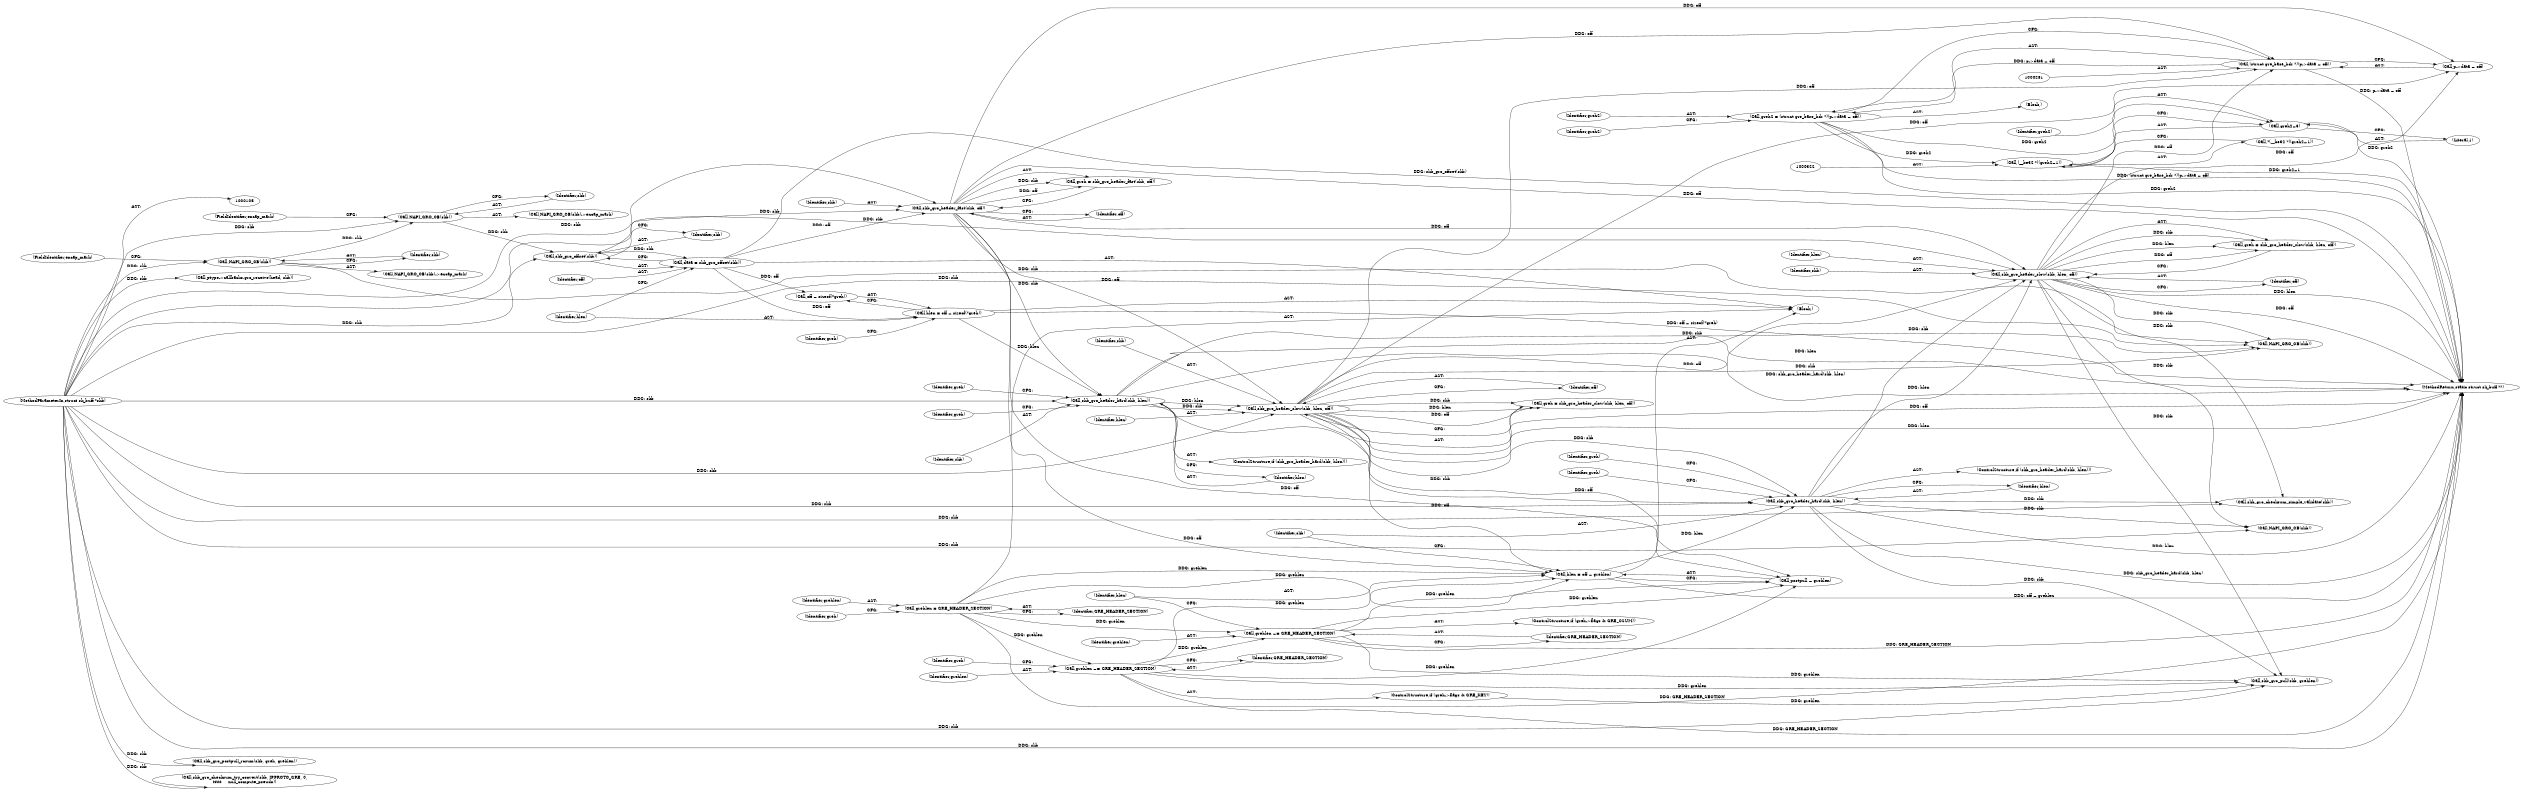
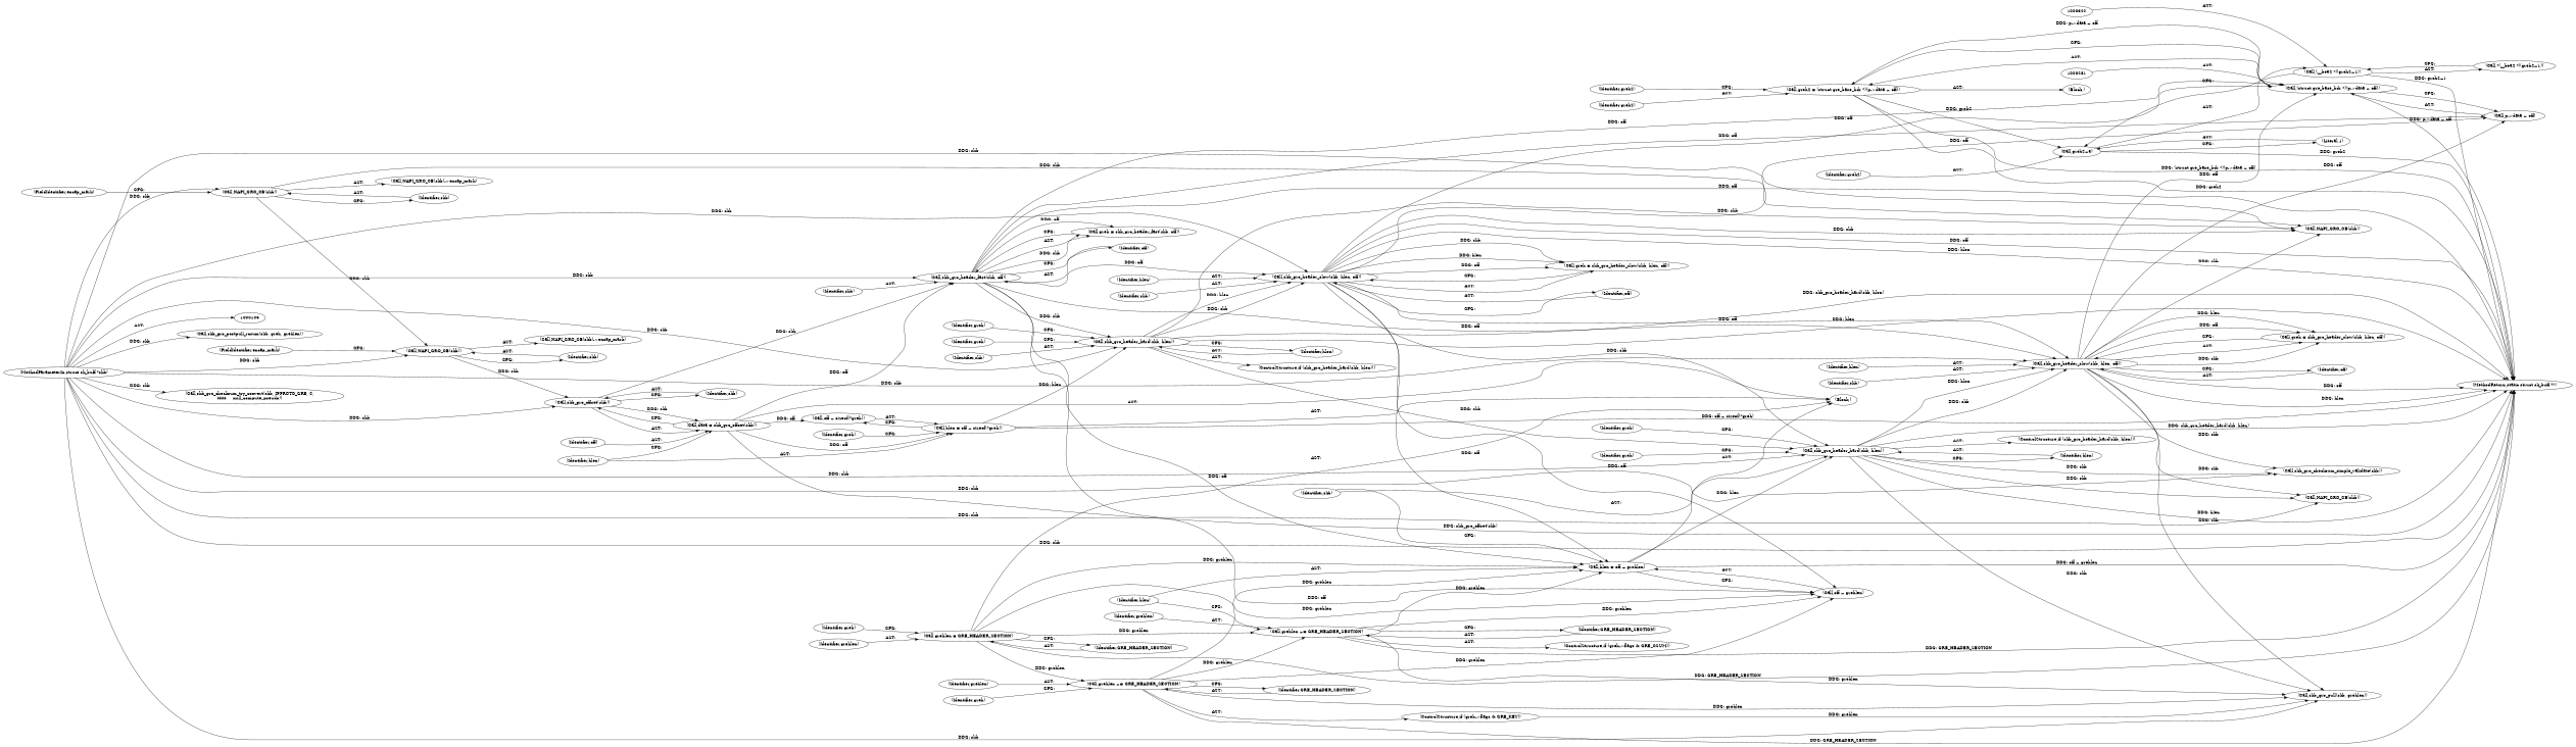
  digraph {
    rankdir=LR
    n1 [label="(Call,greh2 = (struct gre_base_hdr *)(p->data + off))"]
    n2 [label="(Call,(struct gre_base_hdr *)(p->data + off))"]
    n3 [label="(Call,(__be32 *)(greh2+1))"]
    n4 [label="(Call,greh2+3)"]
    n5 [label="(MethodReturn,static struct sk_buff **)"]
    n6 [label="(Block,)"]
    n7 [label="(Call,p->data + off)"]
    n8 [label="(Call,*(__be32 *)(greh2+1))"]
    n9 [label="(Literal,1)"]
    n10 [label="(Call,skb_gro_header_slow(skb, hlen, off))"]
    n11 [label="(Call,greh = skb_gro_header_slow(skb, hlen, off))"]
    n12 [label="(Call,NAPI_GRO_CB(skb))"]
    n13 [label="(Call,skb_gro_checksum_simple_validate(skb))"]
    n14 [label="(Call,skb_gro_pull(skb, grehlen))"]
    n15 [label="(Call,NAPI_GRO_CB(skb))"]
    n16 [label="(Identifier,off)"]
    n17 [label="(Call,skb_gro_header_hard(skb, hlen))"]
    n18 [label="(Identifier,hlen)"]
    n19 [label="(ControlStructure,if (skb_gro_header_hard(skb, hlen)))"]
    n20 [label="(Call,skb_gro_header_slow(skb, hlen, off))"]
    n21 [label="(Call,hlen = off + grehlen)"]
-   n22 [label="(Call,postpull + grehlen)"]
+   n22 [label="(Call,off + grehlen)"]
    n23 [label="(Call,greh = skb_gro_header_slow(skb, hlen, off))"]
    n24 [label="(Identifier,off)"]
    n25 [label="(Block,)"]
    n26 [label="(Call,skb_gro_header_hard(skb, hlen))"]
    n27 [label="(Identifier,hlen)"]
    n28 [label="(ControlStructure,if (skb_gro_header_hard(skb, hlen)))"]
    n29 [label="(Call,skb_gro_header_fast(skb, off))"]
    n30 [label="(Identifier,off)"]
    n31 [label="(Call,greh = skb_gro_header_fast(skb, off))"]
    n32 [label="(Call,skb_gro_offset(skb))"]
    n33 [label="(Call,data = skb_gro_offset(skb))"]
    n34 [label="(Identifier,skb)"]
    n35 [label="(Call,hlen = off + sizeof(*greh))"]
    n36 [label="(Call,off + sizeof(*greh))"]
    n37 [label="(Call,NAPI_GRO_CB(skb))"]
    n38 [label="(Identifier,skb)"]
    n39 [label="(Call,NAPI_GRO_CB(skb)->encap_mark)"]
    n40 [label="(Call,NAPI_GRO_CB(skb))"]
    n41 [label="(Call,NAPI_GRO_CB(skb)->encap_mark)"]
    n42 [label="(Identifier,skb)"]
    n43 [label="(MethodParameterIn,struct sk_buff *skb)"]
    n44 [label="(Call,skb_gro_postpull_rcsum(skb, greh, grehlen))"]
    n45 [label="(Call,skb_gro_checksum_try_convert(skb, IPPROTO_GRE, 0,\n\t\t\t\t\t     null_compute_pseudo))"]
-   n46 [label="(Call,ptype->callbacks.gro_receive(head, skb))"]
    1000105
    n48 [label="(Call,grehlen = GRE_HEADER_SECTION)"]
    n49 [label="(Call,grehlen += GRE_HEADER_SECTION)"]
    n50 [label="(Call,grehlen += GRE_HEADER_SECTION)"]
    n51 [label="(Identifier,GRE_HEADER_SECTION)"]
    n52 [label="(Identifier,GRE_HEADER_SECTION)"]
    n53 [label="(ControlStructure,if (greh->flags & GRE_CSUM))"]
    n54 [label="(ControlStructure,if (greh->flags & GRE_KEY))"]
    n55 [label="(Identifier,GRE_HEADER_SECTION)"]
    n56 [label="(Identifier,grehlen)"]
    n57 [label="(Identifier,hlen)"]
    n58 [label="(Identifier,skb)"]
    n59 [label="(Identifier,hlen)"]
    n60 [label="(Identifier,off)"]
    n61 [label="(Identifier,hlen)"]
    n62 [label="(Identifier,greh2)"]
    n63 [label="(Identifier,grehlen)"]
    n64 [label="(Identifier,hlen)"]
    n65 [label="(Identifier,greh2)"]
    n66 [label="(Identifier,skb)"]
    n67 [label="(Identifier,skb)"]
    n68 [label="(Identifier,greh)"]
    n69 [label="(Identifier,greh)"]
    n70 [label="(Identifier,skb)"]
    n71 [label="(Identifier,greh)"]
    n72 [label="(Identifier,skb)"]
    n73 [label="(Identifier,greh)"]
    n74 [label="(Identifier,greh)"]
    n75 [label="(Identifier,greh)"]
    n76 [label="(Identifier,greh2)"]
    n77 [label="(FieldIdentifier,encap_mark)"]
    n78 [label="(FieldIdentifier,encap_mark)"]
    n79 [label="(Identifier,grehlen)"]
    n80 [label="(Identifier,greh)"]
    1000281
    1000322
    n1 -> n2 [label="CFG: "]
-   n1 -> n3 [label="DDG: greh2"]
    n1 -> n4 [label="DDG: greh2"]
    n1 -> n5 [label="DDG: (struct gre_base_hdr *)(p->data + off)"]
    n1 -> n5 [label="DDG: greh2"]
    n1 -> n6 [label="AST: "]
    n2 -> n1 [label="AST: "]
    n2 -> n1 [label="DDG: p->data + off"]
    n2 -> n5 [label="DDG: p->data + off"]
    n2 -> n7 [label="CFG: "]
    n3 -> n4 [label="CFG: "]
    n3 -> n5 [label="DDG: greh2+1"]
    n3 -> n8 [label="AST: "]
    n4 -> n3 [label="AST: "]
    n4 -> n5 [label="DDG: greh2"]
    n4 -> n9 [label="CFG: "]
    n7 -> n2 [label="AST: "]
    n8 -> n3 [label="CFG: "]
    n9 -> n4 [label="AST: "]
    n10 -> n2 [label="DDG: off"]
    n10 -> n5 [label="DDG: hlen"]
    n10 -> n5 [label="DDG: off"]
    n10 -> n7 [label="DDG: off"]
    n10 -> n11 [label="AST: "]
    n10 -> n11 [label="DDG: skb"]
    n10 -> n11 [label="DDG: hlen"]
    n10 -> n11 [label="DDG: off"]
    n10 -> n12 [label="DDG: skb"]
    n10 -> n13 [label="DDG: skb"]
    n10 -> n14 [label="DDG: skb"]
    n10 -> n15 [label="DDG: skb"]
    n10 -> n16 [label="CFG: "]
    n11 -> n10 [label="CFG: "]
    n16 -> n10 [label="AST: "]
    n17 -> n5 [label="DDG: skb_gro_header_hard(skb, hlen)"]
    n17 -> n5 [label="DDG: hlen"]
    n17 -> n10 [label="DDG: skb"]
    n17 -> n10 [label="DDG: hlen"]
    n17 -> n12 [label="DDG: skb"]
    n17 -> n13 [label="DDG: skb"]
    n17 -> n14 [label="DDG: skb"]
    n17 -> n18 [label="CFG: "]
    n17 -> n19 [label="AST: "]
    n18 -> n17 [label="AST: "]
    n20 -> n2 [label="DDG: off"]
    n20 -> n5 [label="DDG: off"]
    n20 -> n5 [label="DDG: hlen"]
    n20 -> n7 [label="DDG: off"]
    n20 -> n10 [label="DDG: off"]
    n20 -> n15 [label="DDG: skb"]
    n20 -> n17 [label="DDG: skb"]
    n20 -> n21 [label="DDG: off"]
    n20 -> n22 [label="DDG: off"]
    n20 -> n23 [label="AST: "]
    n20 -> n23 [label="DDG: skb"]
    n20 -> n23 [label="DDG: hlen"]
    n20 -> n23 [label="DDG: off"]
    n20 -> n24 [label="CFG: "]
    n21 -> n5 [label="DDG: off + grehlen"]
    n21 -> n17 [label="DDG: hlen"]
    n21 -> n22 [label="CFG: "]
    n21 -> n25 [label="AST: "]
    n22 -> n21 [label="AST: "]
    n23 -> n20 [label="CFG: "]
    n24 -> n20 [label="AST: "]
    n26 -> n5 [label="DDG: hlen"]
    n26 -> n5 [label="DDG: skb_gro_header_hard(skb, hlen)"]
    n26 -> n15 [label="DDG: skb"]
    n26 -> n17 [label="DDG: skb"]
    n26 -> n20 [label="DDG: skb"]
    n26 -> n20 [label="DDG: hlen"]
    n26 -> n27 [label="CFG: "]
    n26 -> n28 [label="AST: "]
    n27 -> n26 [label="AST: "]
    n29 -> n2 [label="DDG: off"]
    n29 -> n5 [label="DDG: off"]
    n29 -> n7 [label="DDG: off"]
    n29 -> n10 [label="DDG: off"]
    n29 -> n20 [label="DDG: off"]
    n29 -> n21 [label="DDG: off"]
    n29 -> n22 [label="DDG: off"]
    n29 -> n26 [label="DDG: skb"]
    n29 -> n30 [label="CFG: "]
    n29 -> n31 [label="AST: "]
    n29 -> n31 [label="DDG: skb"]
    n29 -> n31 [label="DDG: off"]
    n30 -> n29 [label="AST: "]
    n31 -> n29 [label="CFG: "]
    n32 -> n29 [label="DDG: skb"]
    n32 -> n33 [label="AST: "]
    n32 -> n33 [label="DDG: skb"]
    n32 -> n34 [label="CFG: "]
    n33 -> n5 [label="DDG: skb_gro_offset(skb)"]
    n33 -> n25 [label="AST: "]
    n33 -> n29 [label="DDG: off"]
    n33 -> n32 [label="CFG: "]
    n33 -> n35 [label="DDG: off"]
    n33 -> n36 [label="DDG: off"]
    n34 -> n32 [label="AST: "]
    n35 -> n5 [label="DDG: off + sizeof(*greh)"]
    n35 -> n25 [label="AST: "]
    n35 -> n26 [label="DDG: hlen"]
    n35 -> n36 [label="CFG: "]
    n36 -> n35 [label="AST: "]
    n37 -> n32 [label="DDG: skb"]
    n37 -> n38 [label="CFG: "]
    n37 -> n39 [label="AST: "]
    n38 -> n37 [label="AST: "]
    n40 -> n15 [label="DDG: skb"]
    n40 -> n37 [label="DDG: skb"]
    n40 -> n41 [label="AST: "]
    n40 -> n42 [label="CFG: "]
    n42 -> n40 [label="AST: "]
    n43 -> n5 [label="DDG: skb"]
    n43 -> n10 [label="DDG: skb"]
    n43 -> n12 [label="DDG: skb"]
    n43 -> n13 [label="DDG: skb"]
    n43 -> n14 [label="DDG: skb"]
    n43 -> n15 [label="DDG: skb"]
    n43 -> n17 [label="DDG: skb"]
    n43 -> n20 [label="DDG: skb"]
    n43 -> n26 [label="DDG: skb"]
    n43 -> n29 [label="DDG: skb"]
    n43 -> n32 [label="DDG: skb"]
    n43 -> n37 [label="DDG: skb"]
    n43 -> n40 [label="DDG: skb"]
    n43 -> n44 [label="DDG: skb"]
    n43 -> n45 [label="DDG: skb"]
-   n43 -> n46 [label="DDG: skb"]
    n43 -> 1000105 [label="AST: "]
    n48 -> n5 [label="DDG: GRE_HEADER_SECTION"]
    n48 -> n21 [label="DDG: grehlen"]
    n48 -> n22 [label="DDG: grehlen"]
    n48 -> n25 [label="AST: "]
    n48 -> n49 [label="DDG: grehlen"]
    n48 -> n50 [label="DDG: grehlen"]
    n48 -> n51 [label="CFG: "]
    n49 -> n5 [label="DDG: GRE_HEADER_SECTION"]
    n49 -> n14 [label="DDG: grehlen"]
    n49 -> n21 [label="DDG: grehlen"]
    n49 -> n22 [label="DDG: grehlen"]
    n49 -> n52 [label="CFG: "]
    n49 -> n53 [label="AST: "]
    n50 -> n5 [label="DDG: GRE_HEADER_SECTION"]
    n50 -> n14 [label="DDG: grehlen"]
    n50 -> n21 [label="DDG: grehlen"]
    n50 -> n22 [label="DDG: grehlen"]
    n50 -> n49 [label="DDG: grehlen"]
    n50 -> n54 [label="AST: "]
    n50 -> n55 [label="CFG: "]
    n51 -> n48 [label="AST: "]
    n52 -> n49 [label="AST: "]
    n54 -> n14 [label="DDG: grehlen"]
    n55 -> n50 [label="AST: "]
    n56 -> n50 [label="AST: "]
    n57 -> n20 [label="AST: "]
    n58 -> n20 [label="AST: "]
    n59 -> n10 [label="AST: "]
    n60 -> n33 [label="AST: "]
    n61 -> n33 [label="CFG: "]
    n61 -> n35 [label="AST: "]
    n62 -> n1 [label="CFG: "]
    n63 -> n48 [label="AST: "]
    n64 -> n21 [label="AST: "]
    n64 -> n49 [label="CFG: "]
    n65 -> n1 [label="AST: "]
    n66 -> n29 [label="AST: "]
    n67 -> n10 [label="AST: "]
    n68 -> n26 [label="CFG: "]
    n69 -> n48 [label="CFG: "]
    n70 -> n26 [label="AST: "]
    n71 -> n50 [label="CFG: "]
    n72 -> n17 [label="AST: "]
    n72 -> n21 [label="CFG: "]
    n73 -> n17 [label="CFG: "]
    n74 -> n35 [label="CFG: "]
    n75 -> n17 [label="CFG: "]
    n76 -> n4 [label="AST: "]
    n77 -> n37 [label="CFG: "]
    n78 -> n40 [label="CFG: "]
    n79 -> n49 [label="AST: "]
    n80 -> n26 [label="CFG: "]
    1000281 -> n2 [label="AST: "]
    1000322 -> n3 [label="AST: "]
  }
